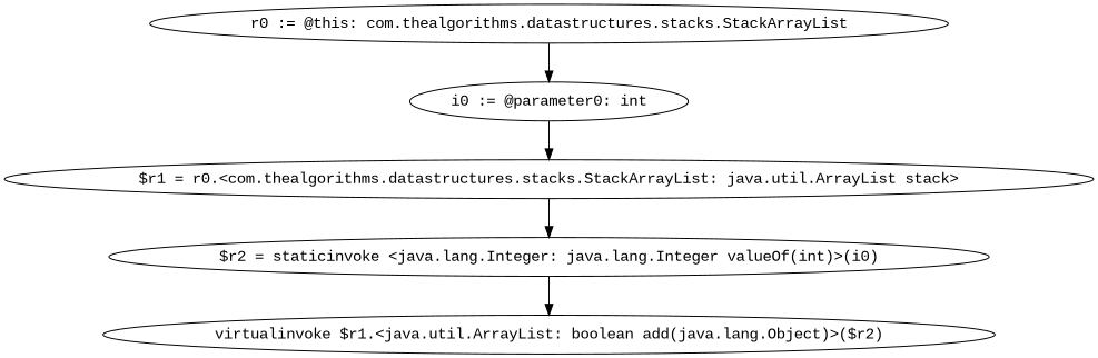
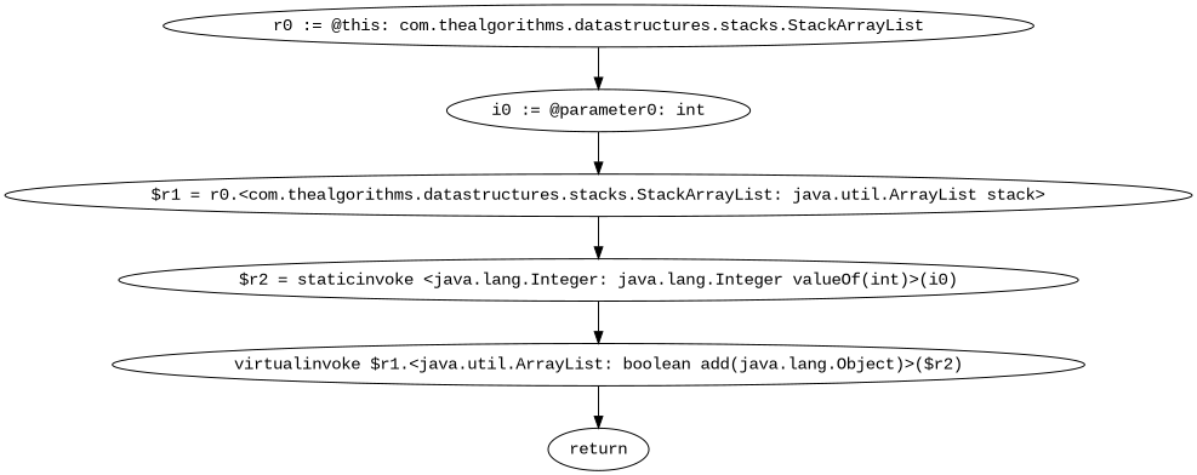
  digraph {
    fontname="Liberation Mono"
    node [fontname="Liberation Mono"]
    edge [fontname="Liberation Mono"]
    "r0 := @this: com.thealgorithms.datastructures.stacks.StackArrayList"
    "i0 := @parameter0: int"
    "$r1 = r0.<com.thealgorithms.datastructures.stacks.StackArrayList: java.util.ArrayList stack>"
    "$r2 = staticinvoke <java.lang.Integer: java.lang.Integer valueOf(int)>(i0)"
    "virtualinvoke $r1.<java.util.ArrayList: boolean add(java.lang.Object)>($r2)"
+   return
    "r0 := @this: com.thealgorithms.datastructures.stacks.StackArrayList" -> "i0 := @parameter0: int"
    "i0 := @parameter0: int" -> "$r1 = r0.<com.thealgorithms.datastructures.stacks.StackArrayList: java.util.ArrayList stack>"
    "$r1 = r0.<com.thealgorithms.datastructures.stacks.StackArrayList: java.util.ArrayList stack>" -> "$r2 = staticinvoke <java.lang.Integer: java.lang.Integer valueOf(int)>(i0)"
    "$r2 = staticinvoke <java.lang.Integer: java.lang.Integer valueOf(int)>(i0)" -> "virtualinvoke $r1.<java.util.ArrayList: boolean add(java.lang.Object)>($r2)"
+   "virtualinvoke $r1.<java.util.ArrayList: boolean add(java.lang.Object)>($r2)" -> return
  }
